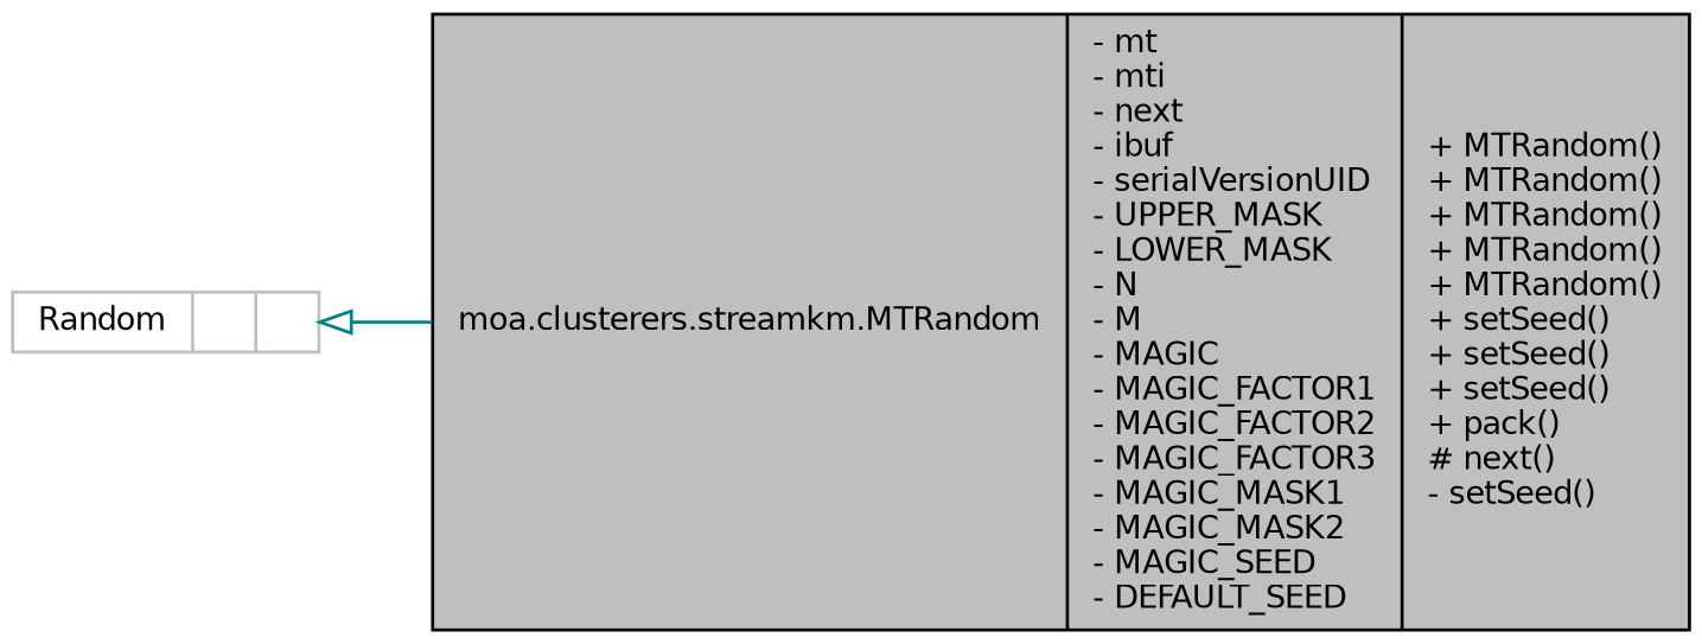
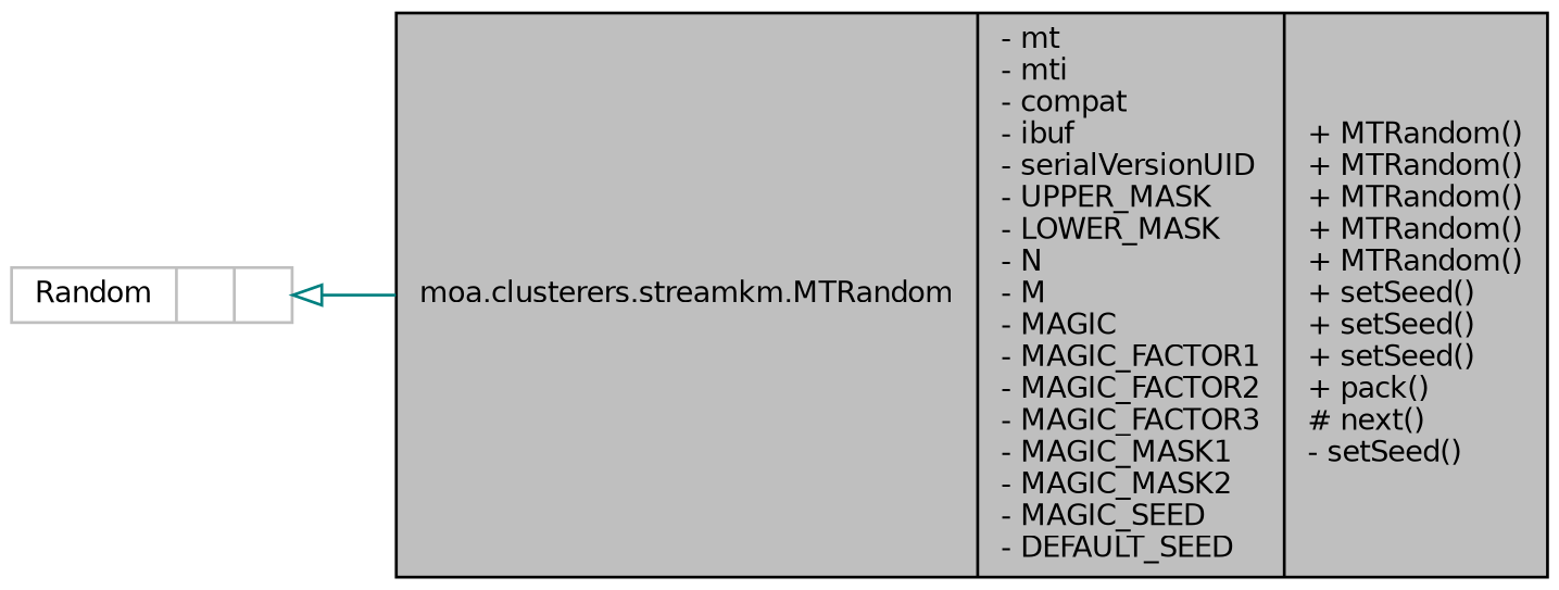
  digraph {
    rankdir=LR
    node [fontname=Helvetica fontsize=10 shape=record style=filled]
-   n1 [color=black fillcolor=grey75 fontcolor=black height=0.2 label="{moa.clusterers.streamkm.MTRandom\n|- mt\l- mti\l- next\l- ibuf\l- serialVersionUID\l- UPPER_MASK\l- LOWER_MASK\l- N\l- M\l- MAGIC\l- MAGIC_FACTOR1\l- MAGIC_FACTOR2\l- MAGIC_FACTOR3\l- MAGIC_MASK1\l- MAGIC_MASK2\l- MAGIC_SEED\l- DEFAULT_SEED\l|+ MTRandom()\l+ MTRandom()\l+ MTRandom()\l+ MTRandom()\l+ MTRandom()\l+ setSeed()\l+ setSeed()\l+ setSeed()\l+ pack()\l# next()\l- setSeed()\l}" width=0.4]
+   n1 [color=black fillcolor=grey75 fontcolor=black height=0.2 label="{moa.clusterers.streamkm.MTRandom\n|- mt\l- mti\l- compat\l- ibuf\l- serialVersionUID\l- UPPER_MASK\l- LOWER_MASK\l- N\l- M\l- MAGIC\l- MAGIC_FACTOR1\l- MAGIC_FACTOR2\l- MAGIC_FACTOR3\l- MAGIC_MASK1\l- MAGIC_MASK2\l- MAGIC_SEED\l- DEFAULT_SEED\l|+ MTRandom()\l+ MTRandom()\l+ MTRandom()\l+ MTRandom()\l+ MTRandom()\l+ setSeed()\l+ setSeed()\l+ setSeed()\l+ pack()\l# next()\l- setSeed()\l}" width=0.4]
    n2 [color=grey75 fillcolor=white height=0.2 label="{Random\n||}" width=0.4]
    n2 -> n1 [arrowtail=empty color=teal dir=back fontname=Helvetica fontsize=10 labelfontname=Helvetica labelfontsize=10 style=solid]
  }
